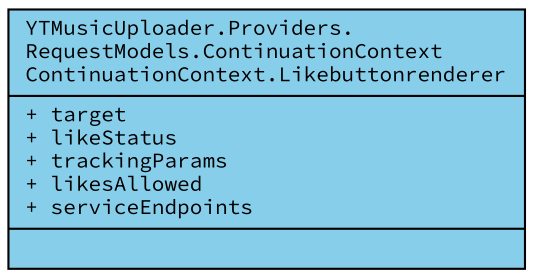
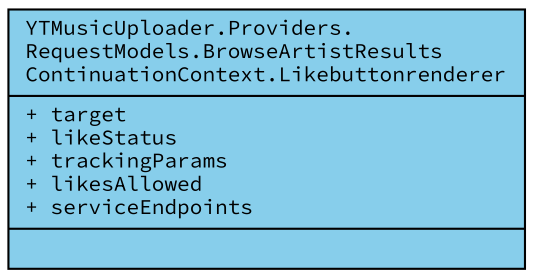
  digraph {
    fontname="Source Code Pro"
-   n1 [color=black fillcolor=skyblue fontcolor=black fontname="Source Code Pro" fontsize=10 height=0.2 label="{YTMusicUploader.Providers.\lRequestModels.ContinuationContext\lContinuationContext.Likebuttonrenderer\n|+ target\l+ likeStatus\l+ trackingParams\l+ likesAllowed\l+ serviceEndpoints\l|}" shape=record style=filled width=0.4]
+   n1 [color=black fillcolor=skyblue fontcolor=black fontname="Source Code Pro" fontsize=10 height=0.2 label="{YTMusicUploader.Providers.\lRequestModels.BrowseArtistResults\lContinuationContext.Likebuttonrenderer\n|+ target\l+ likeStatus\l+ trackingParams\l+ likesAllowed\l+ serviceEndpoints\l|}" shape=record style=filled width=0.4]
  }
